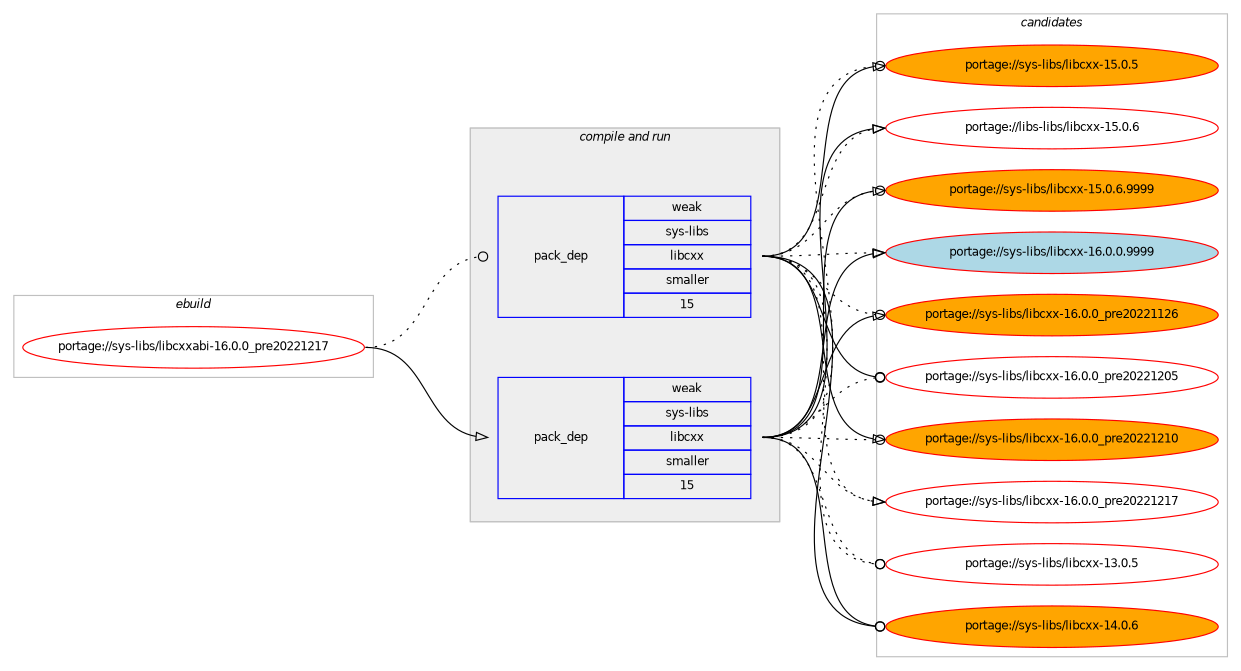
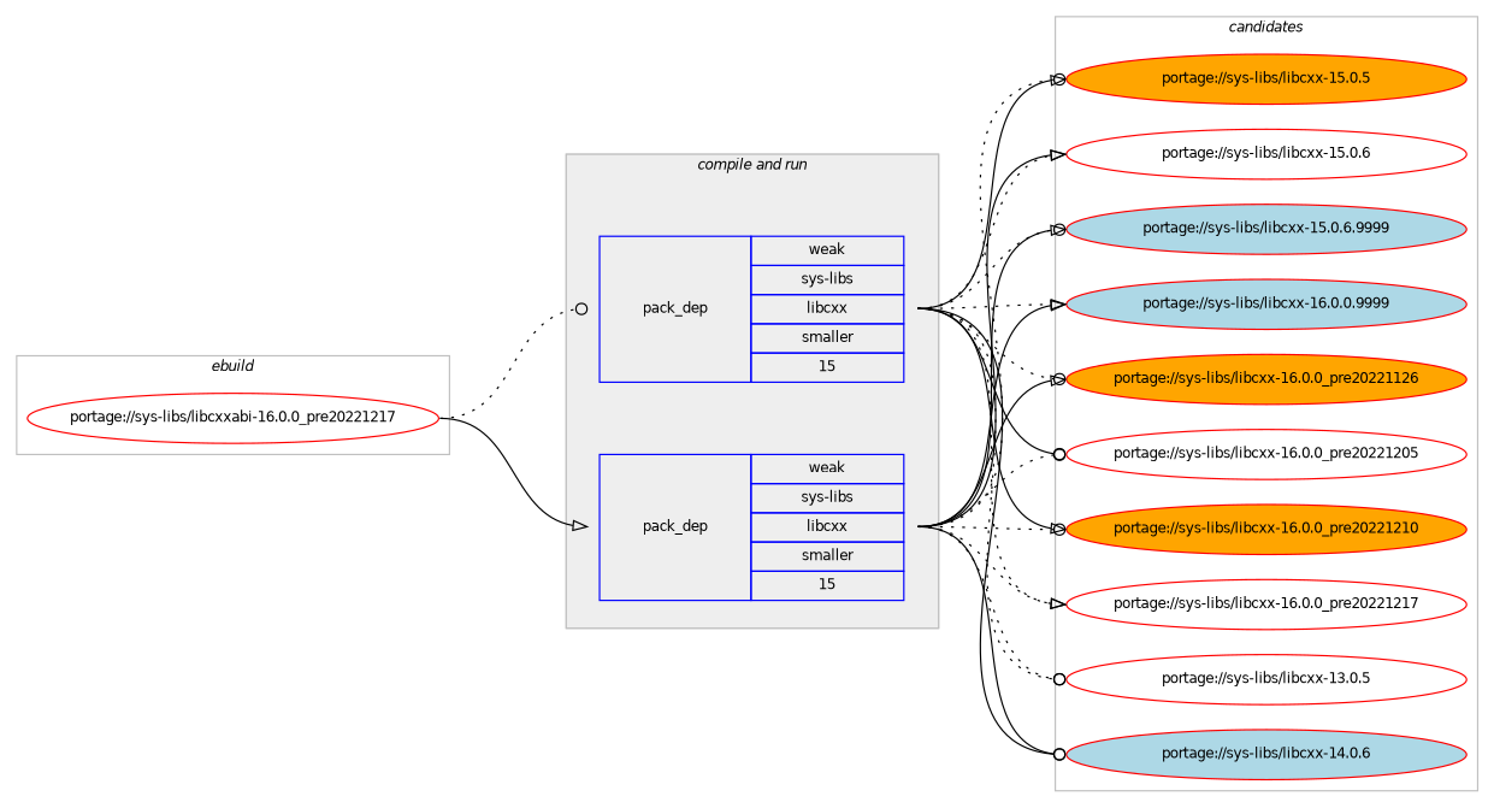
  digraph {
    compound=true
    concentrate=true
    fontname=Helvetica
    fontsize=10
    newrank=true
    rankdir=LR
    ranksep=1.5
    node [color=red fillcolor=white fontname=Helvetica fontsize=10 style=filled]
    edge [arrowhead=onormal headport=w style=dotted tailport=e weight=100]
    n1 [label="portage://sys-libs/libcxxabi-16.0.0_pre20221217" width=4]
    n2 [color=blue label=<<TABLE BORDER="0" CELLBORDER="1" CELLSPACING="0" CELLPADDING="4" WIDTH="220"><TR><TD ROWSPAN="6" CELLPADDING="30">pack_dep</TD></TR><TR><TD WIDTH="110">weak</TD></TR><TR><TD>sys-libs</TD></TR><TR><TD>libcxx</TD></TR><TR><TD>smaller</TD></TR><TR><TD>15</TD></TR></TABLE>> shape=none fillcolor="" style=""]
    n3 [color=blue label=<<TABLE BORDER="0" CELLBORDER="1" CELLSPACING="0" CELLPADDING="4" WIDTH="220"><TR><TD ROWSPAN="6" CELLPADDING="30">pack_dep</TD></TR><TR><TD WIDTH="110">weak</TD></TR><TR><TD>sys-libs</TD></TR><TR><TD>libcxx</TD></TR><TR><TD>smaller</TD></TR><TR><TD>15</TD></TR></TABLE>> shape=none fillcolor="" style=""]
    n4 [label="portage://sys-libs/libcxx-13.0.5" width=4]
-   n5 [fillcolor=orange label="portage://sys-libs/libcxx-14.0.6" width=4]
+   n5 [fillcolor=lightblue label="portage://sys-libs/libcxx-14.0.6" width=4]
    n6 [fillcolor=orange label="portage://sys-libs/libcxx-15.0.5" width=4]
-   n7 [label="portage://libs-libs/libcxx-15.0.6" width=4]
-   n8 [fillcolor=orange label="portage://sys-libs/libcxx-15.0.6.9999" width=4]
+   n7 [label="portage://sys-libs/libcxx-15.0.6" width=4]
+   n8 [fillcolor=lightblue label="portage://sys-libs/libcxx-15.0.6.9999" width=4]
    n9 [fillcolor=lightblue label="portage://sys-libs/libcxx-16.0.0.9999" width=4]
    n10 [fillcolor=orange label="portage://sys-libs/libcxx-16.0.0_pre20221126" width=4]
    n11 [label="portage://sys-libs/libcxx-16.0.0_pre20221205" width=4]
    n12 [fillcolor=orange label="portage://sys-libs/libcxx-16.0.0_pre20221210" width=4]
    n13 [label="portage://sys-libs/libcxx-16.0.0_pre20221217" width=4]
    subgraph cluster_1 {
      color=gray
      label=<<i>ebuild</i>>
      rank=same
      n1
    }
    subgraph cluster_2 {
      color=gray
      label=<<i>dependencies</i>>
      subgraph cluster_3 {
        color=gray
        fillcolor="#eeeeee"
        label=<<i>run</i>>
        style=filled
        subgraph sub_4 {
          color=gray
          fillcolor="#eeeeee"
          label=<<i>run</i>>
          style=filled
          n3
        }
      }
      subgraph cluster_5 {
        color=gray
        fillcolor="#eeeeee"
        label=<<i>compile</i>>
        style=filled
        subgraph sub_6 {
          color=gray
          fillcolor="#eeeeee"
          label=<<i>compile</i>>
          style=filled
          n2
        }
      }
      subgraph cluster_7 {
        color=gray
        fillcolor="#eeeeee"
        label=<<i>compile and run</i>>
        style=filled
      }
    }
    subgraph cluster_8 {
      color=gray
      label=<<i>candidates</i>>
      rank=same
      subgraph sub_9 {
        color=black
        label=<<i>candidates</i>>
        nodesep=1
        rank=same
        n4
        n5
        n6
        n7
        n8
        n9
        n10
        n11
        n12
        n13
      }
      subgraph sub_10 {
        color=black
        label=<<i>candidates</i>>
        nodesep=1
        rank=same
        n4
        n5
        n6
        n7
        n8
        n9
        n10
        n11
        n12
        n13
      }
    }
    n1 -> n2 [style=solid weight=20]
    n1 -> n3 [arrowhead=odot weight=20]
    n2 -> n4 [arrowhead=odot]
    n2 -> n5 [arrowhead=odot style=solid]
    n2 -> n6 [arrowhead=odot]
    n2 -> n7 [style=solid]
    n2 -> n8 [style=solid]
    n2 -> n9 [style=solid]
    n2 -> n10 [style=solid]
    n2 -> n11 [arrowhead=odot]
    n2 -> n12 [arrowhead=odot]
    n2 -> n13
    n3 -> n4 [arrowhead=odot]
    n3 -> n5 [arrowhead=odot style=solid]
    n3 -> n6 [style=solid]
    n3 -> n7
    n3 -> n8 [arrowhead=odot]
    n3 -> n9
    n3 -> n10 [arrowhead=odot]
    n3 -> n11 [arrowhead=odot style=solid]
    n3 -> n12 [style=solid]
    n3 -> n13
  }
